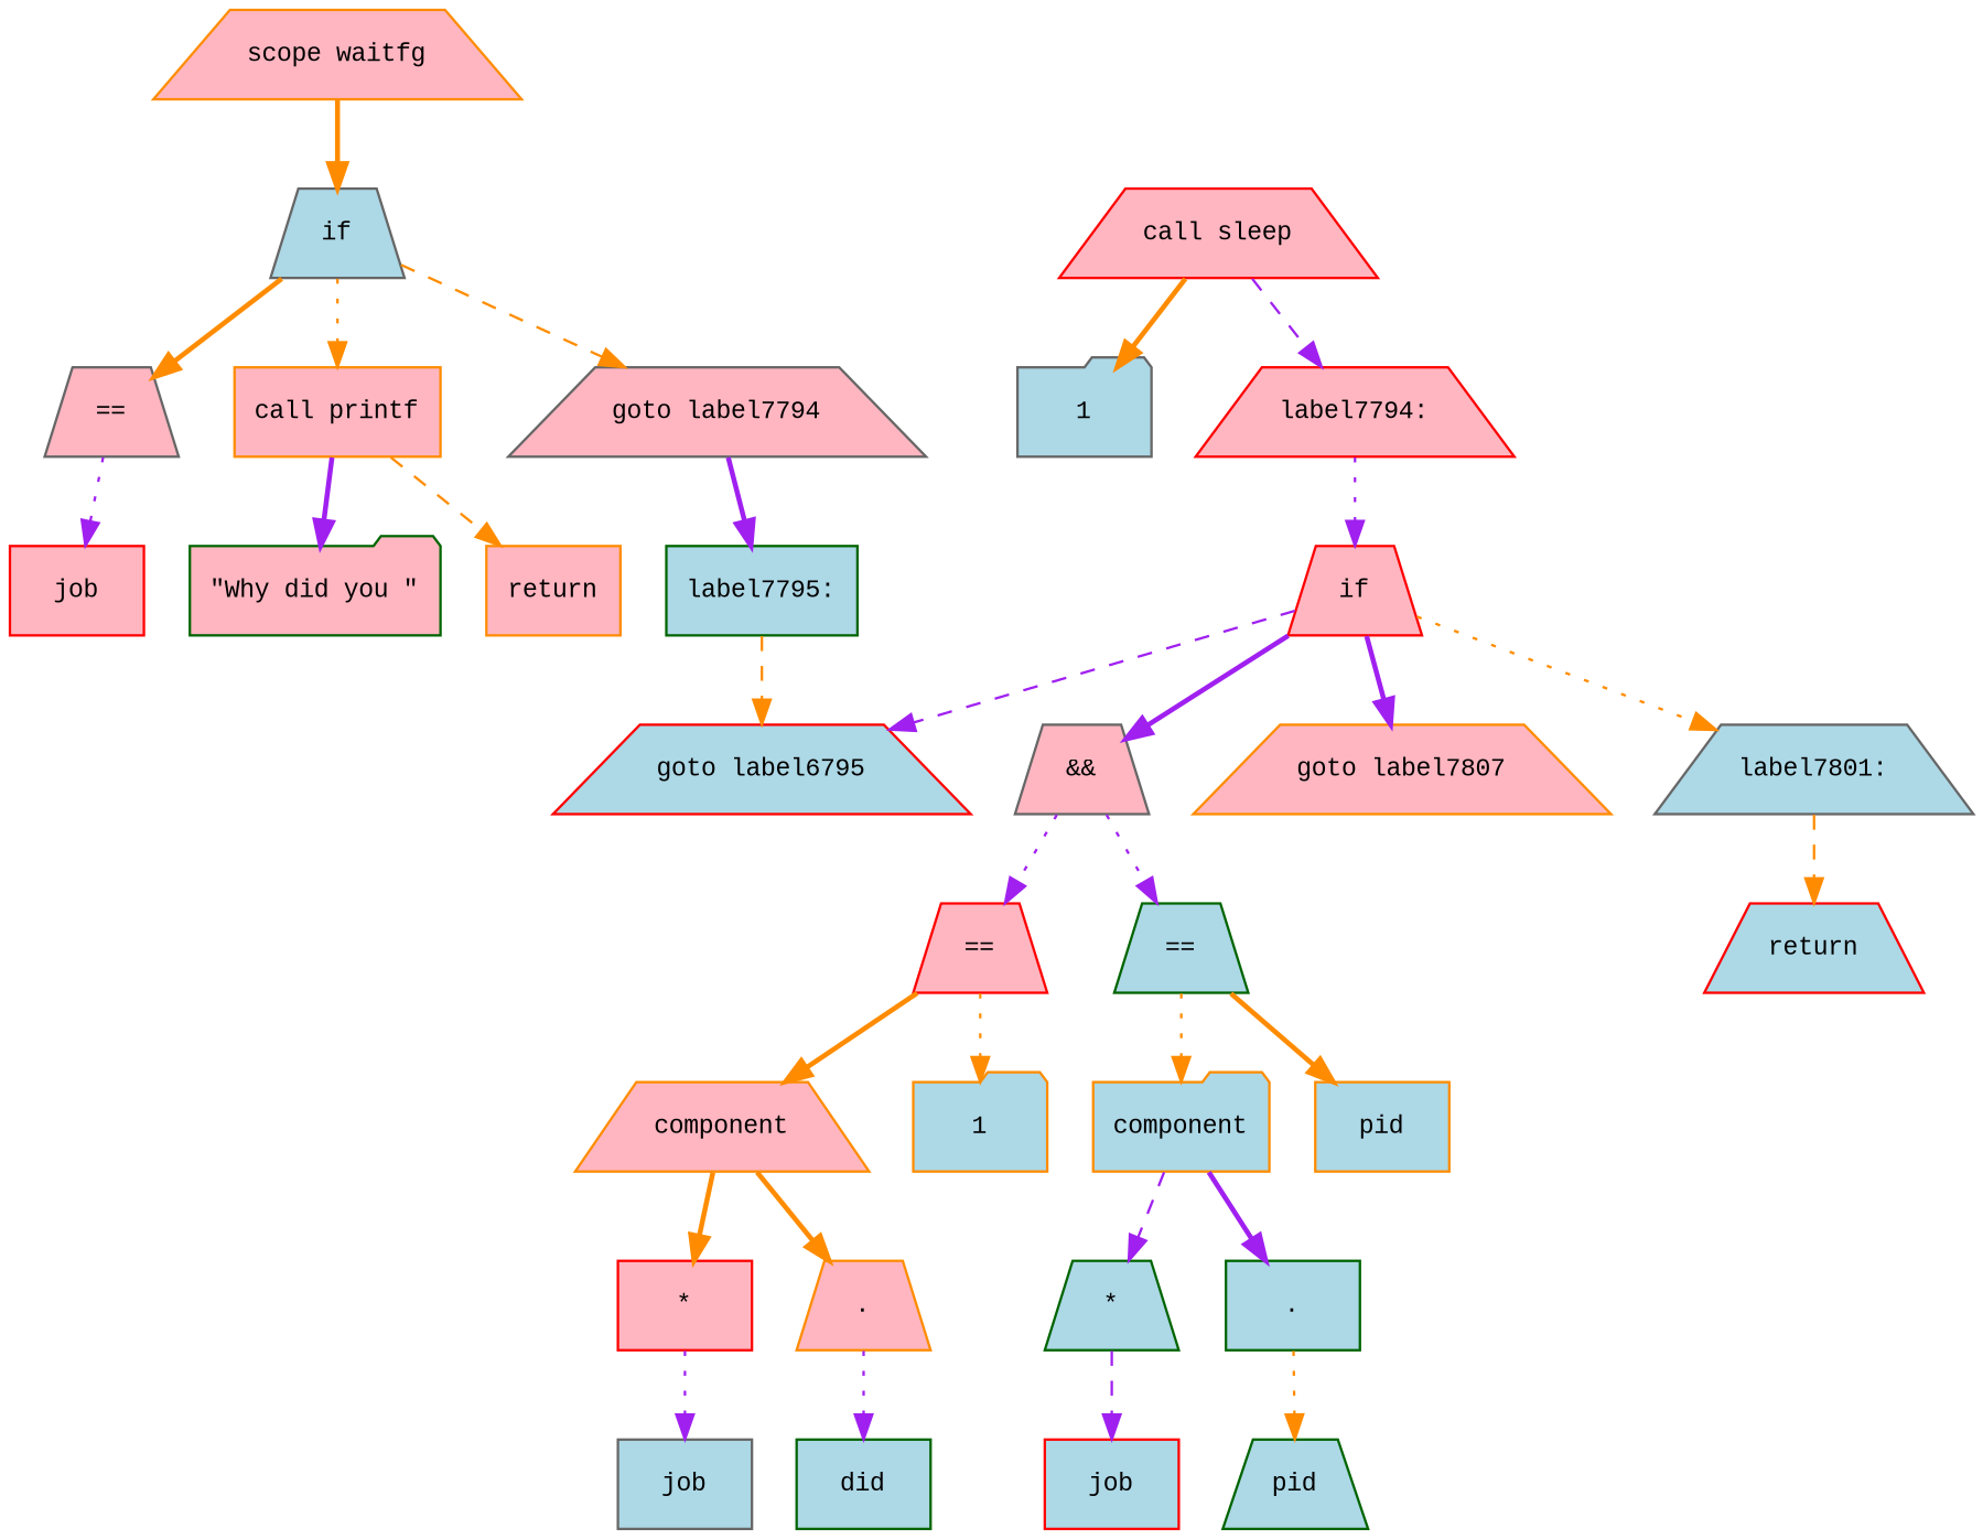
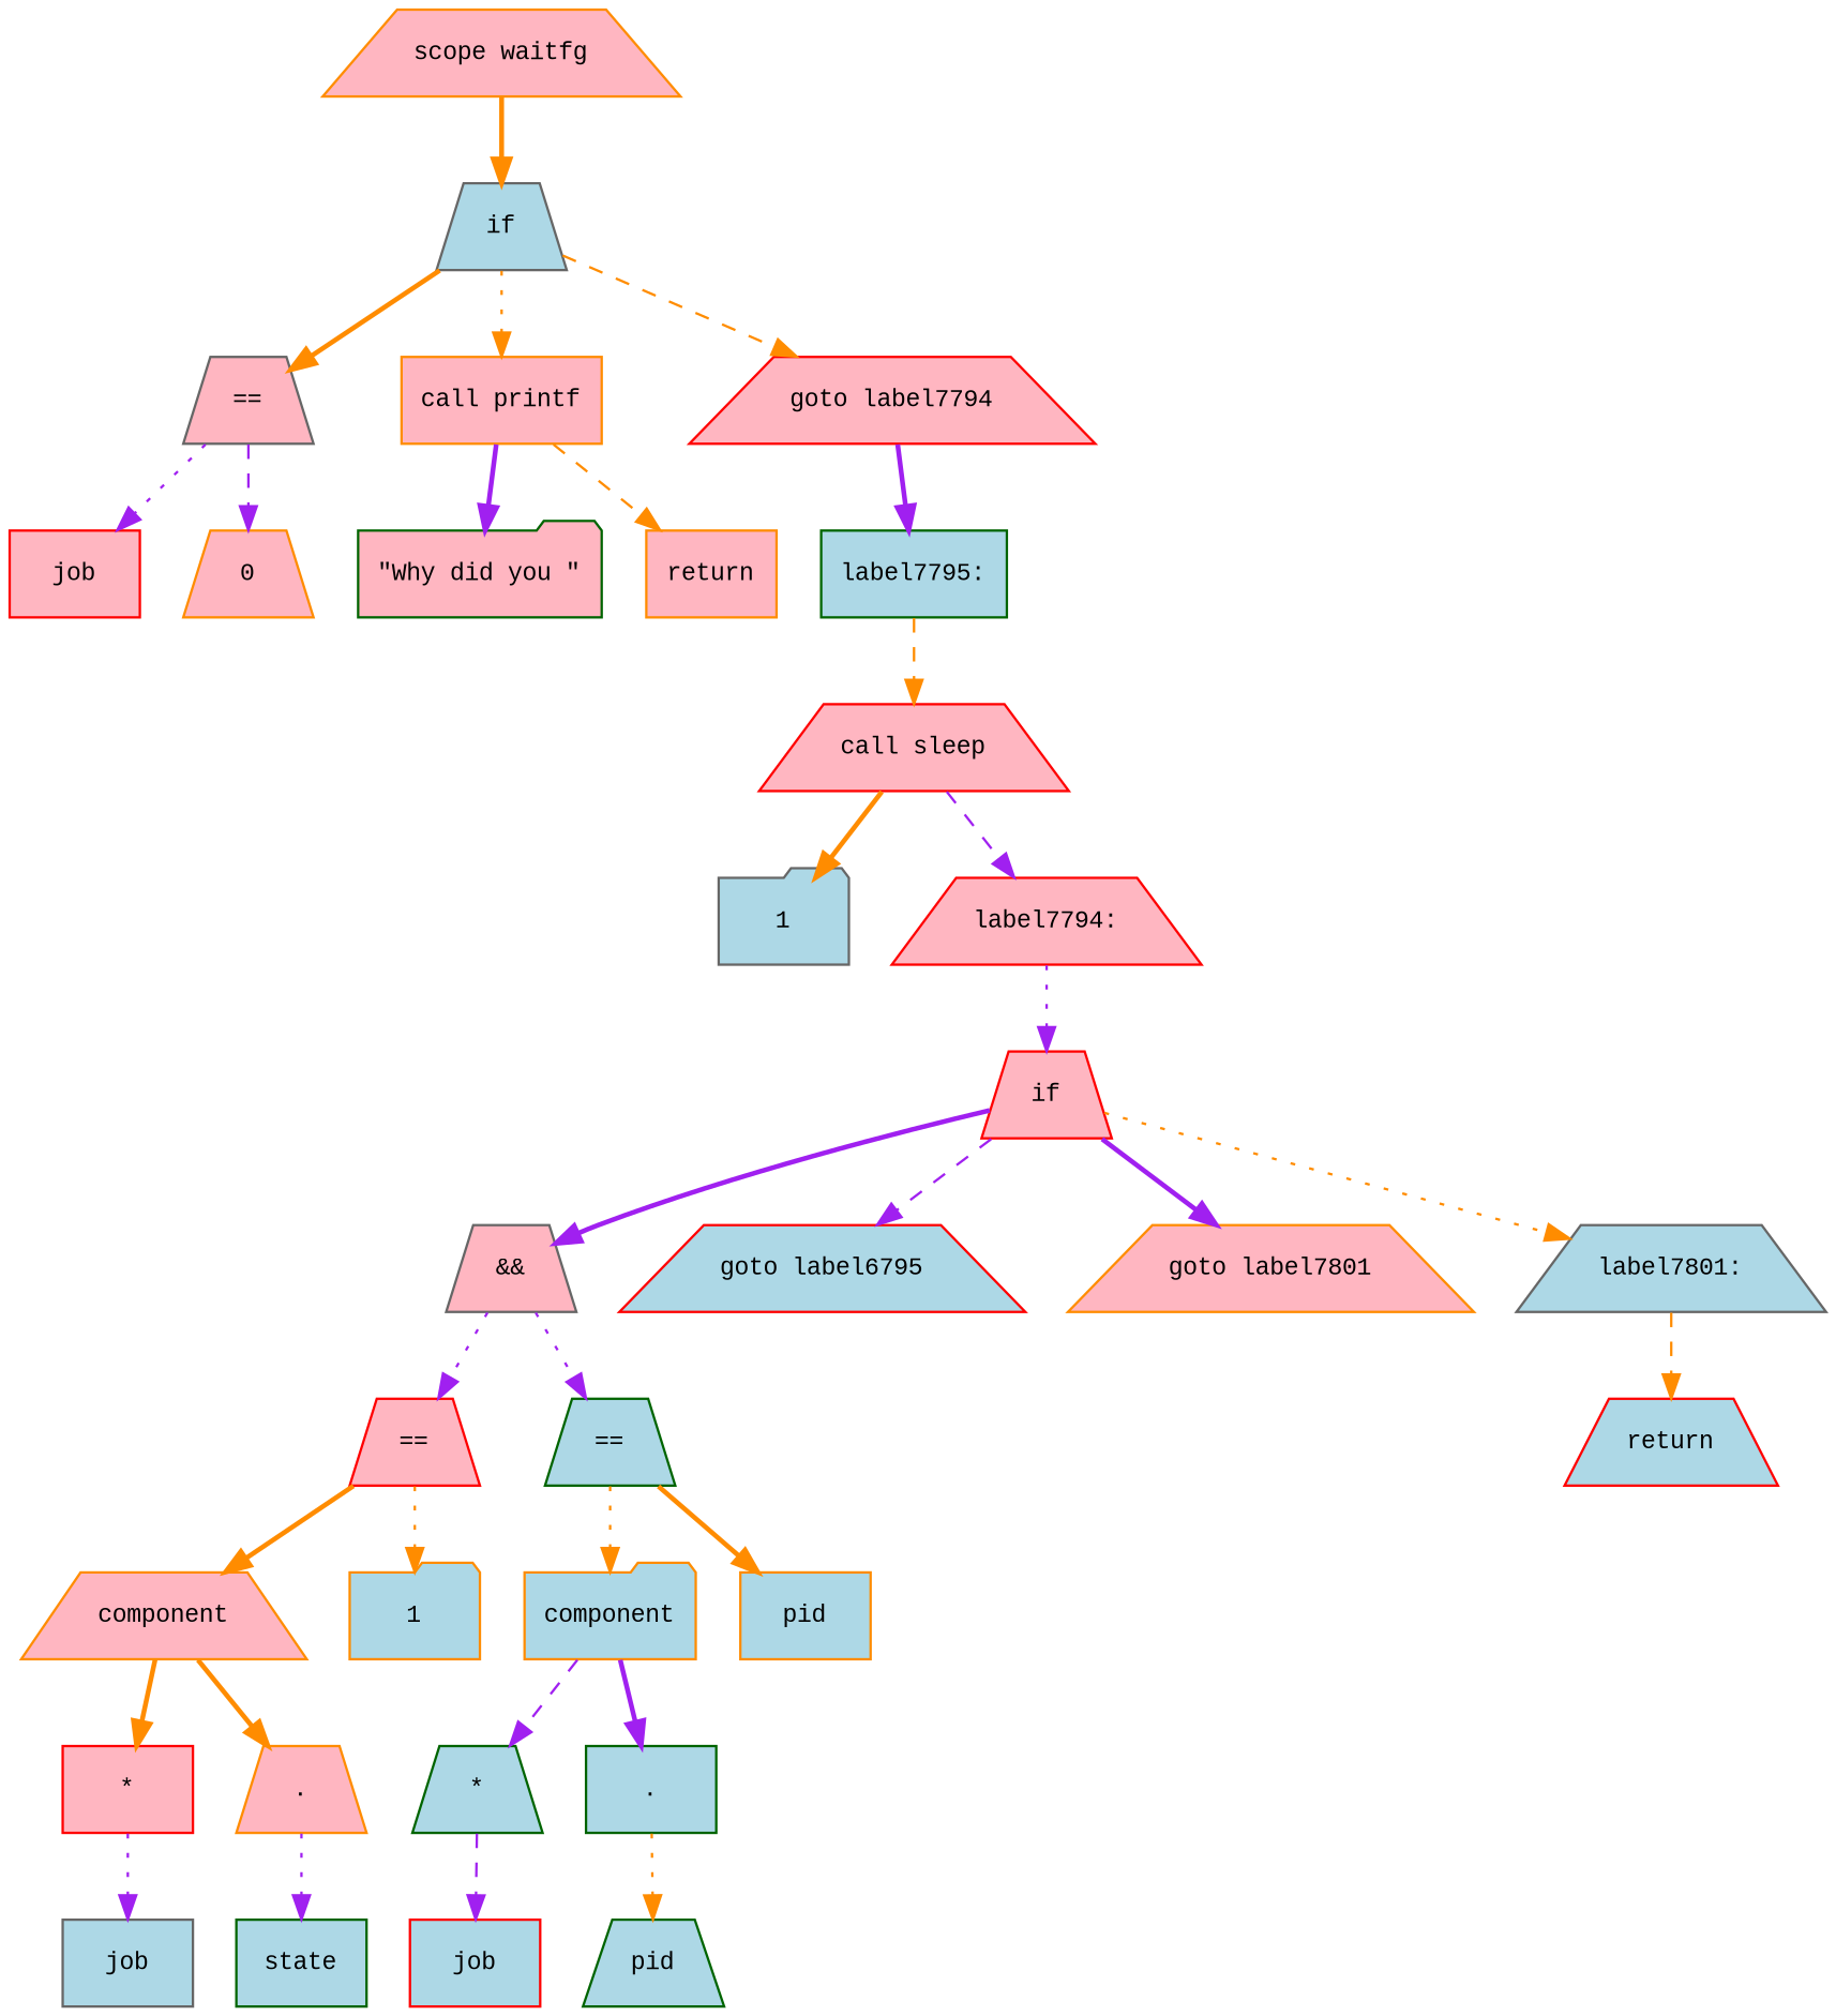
  digraph {
    fontname="Times New Roman"
    fontsize=10
    node [color=darkorange fillcolor=lightpink fontname="Courier New" fontsize=10 shape=trapezium style=filled]
    edge [color=darkorange fontname="Times New Roman" fontsize=10 style=bold]
    n1 [label="scope waitfg"]
    n2 [color=gray40 fillcolor=lightblue label=if]
    n3 [color=gray40 label="=="]
    n4 [label="call printf" shape=box]
-   n5 [color=gray40 label="goto label7794"]
+   n5 [color=red label="goto label7794"]
    n6 [color=red label=job shape=box]
+   n7 [label=0]
    n8 [color=darkgreen label="\"Why did you \"" shape=folder]
    n9 [label=return shape=box]
    n10 [color=darkgreen fillcolor=lightblue label="label7795:" shape=box]
    n11 [color=red label="call sleep"]
    n12 [color=gray40 fillcolor=lightblue label=1 shape=folder]
    n13 [color=red label="label7794:"]
    n14 [color=red label=if]
    n15 [color=gray40 label="&&"]
    n16 [color=red fillcolor=lightblue label="goto label6795"]
-   n17 [label="goto label7807"]
+   n17 [label="goto label7801"]
    n18 [color=gray40 fillcolor=lightblue label="label7801:"]
    n19 [color=red label="=="]
    n20 [color=darkgreen fillcolor=lightblue label="=="]
    n21 [color=red fillcolor=lightblue label=return]
    n22 [label=component]
    n23 [fillcolor=lightblue label=1 shape=folder]
    n24 [fillcolor=lightblue label=component shape=folder]
    n25 [fillcolor=lightblue label=pid shape=box]
    n26 [color=red label="*" shape=box]
    n27 [label="."]
    n28 [color=gray40 fillcolor=lightblue label=job shape=box]
-   n29 [color=darkgreen fillcolor=lightblue label=did shape=box]
+   n29 [color=darkgreen fillcolor=lightblue label=state shape=box]
    n30 [color=darkgreen fillcolor=lightblue label="*"]
    n31 [color=darkgreen fillcolor=lightblue label="." shape=box]
    n32 [color=red fillcolor=lightblue label=job shape=box]
    n33 [color=darkgreen fillcolor=lightblue label=pid]
    n1 -> n2
    n2 -> n3
    n2 -> n4 [style=dotted]
    n2 -> n5 [style=dashed]
    n3 -> n6 [color=purple style=dotted]
+   n3 -> n7 [color=purple style=dashed]
    n4 -> n8 [color=purple]
    n4 -> n9 [style=dashed]
    n5 -> n10 [color=purple]
-   n10 -> n16 [style=dashed]
+   n10 -> n11 [style=dashed]
    n11 -> n12
    n11 -> n13 [color=purple style=dashed]
    n13 -> n14 [color=purple style=dotted]
    n14 -> n15 [color=purple]
    n14 -> n16 [color=purple style=dashed]
    n14 -> n17 [color=purple]
    n14 -> n18 [style=dotted]
    n15 -> n19 [color=purple style=dotted]
    n15 -> n20 [color=purple style=dotted]
    n18 -> n21 [style=dashed]
    n19 -> n22
    n19 -> n23 [style=dotted]
    n20 -> n24 [style=dotted]
    n20 -> n25
    n22 -> n26
    n22 -> n27
    n24 -> n30 [color=purple style=dashed]
    n24 -> n31 [color=purple]
    n26 -> n28 [color=purple style=dotted]
    n27 -> n29 [color=purple style=dotted]
    n30 -> n32 [color=purple style=dashed]
    n31 -> n33 [style=dotted]
  }
